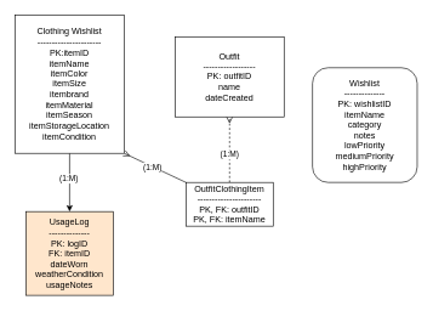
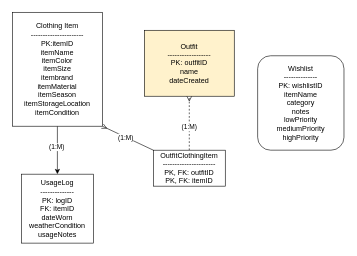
  <mxCell id="0" />
  <mxCell id="1" parent="0" />
  <mxCell id="2" value="" style="edgeStyle=orthogonalEdgeStyle;rounded=0;orthogonalLoop=1;jettySize=auto;html=1;" edge="1" parent="1" source="4"><mxGeometry relative="1" as="geometry"><mxPoint x="95" y="290" as="targetPoint" /></mxGeometry></mxCell>
  <mxCell id="3" value="(1:M)" style="edgeLabel;html=1;align=center;verticalAlign=middle;resizable=0;points=[];" vertex="1" connectable="0" parent="2"><mxGeometry x="-0.164" y="-2" relative="1" as="geometry"><mxPoint as="offset" /></mxGeometry></mxCell>
- <mxCell id="4" value="Clothing Wishlist&lt;div&gt;----------------------&lt;br&gt;&lt;div&gt;PK:&lt;span style=&quot;background-color: transparent; color: light-dark(rgb(0, 0, 0), rgb(255, 255, 255));&quot;&gt;itemID&lt;/span&gt;&lt;div&gt;itemName&lt;/div&gt;&lt;div&gt;itemColor&lt;/div&gt;&lt;div&gt;itemSize&lt;/div&gt;&lt;div&gt;itembrand&lt;/div&gt;&lt;div&gt;itemMaterial&lt;/div&gt;&lt;div&gt;itemSeason&lt;/div&gt;&lt;div&gt;itemStorageLocation&lt;/div&gt;&lt;div&gt;itemCondition&lt;/div&gt;&lt;/div&gt;&lt;/div&gt;" style="rounded=0;whiteSpace=wrap;html=1;" vertex="1" parent="1"><mxGeometry x="20" y="20" width="150" height="190" as="geometry" /></mxCell>
- <mxCell id="5" value="UsageLog&lt;div&gt;--------------&lt;/div&gt;&lt;div&gt;PK: logID&lt;/div&gt;&lt;div&gt;FK: itemID&lt;/div&gt;&lt;div&gt;dateWorn&lt;/div&gt;&lt;div&gt;weatherCondition&lt;/div&gt;&lt;div&gt;usageNotes&lt;/div&gt;" style="whiteSpace=wrap;html=1;rounded=0;fillColor=#ffe6cc;" vertex="1" parent="1"><mxGeometry x="35" y="290" width="120" height="115" as="geometry" /></mxCell>
+ <mxCell id="4" value="Clothing Item&lt;div&gt;----------------------&lt;br&gt;&lt;div&gt;PK:&lt;span style=&quot;background-color: transparent; color: light-dark(rgb(0, 0, 0), rgb(255, 255, 255));&quot;&gt;itemID&lt;/span&gt;&lt;div&gt;itemName&lt;/div&gt;&lt;div&gt;itemColor&lt;/div&gt;&lt;div&gt;itemSize&lt;/div&gt;&lt;div&gt;itembrand&lt;/div&gt;&lt;div&gt;itemMaterial&lt;/div&gt;&lt;div&gt;itemSeason&lt;/div&gt;&lt;div&gt;itemStorageLocation&lt;/div&gt;&lt;div&gt;itemCondition&lt;/div&gt;&lt;/div&gt;&lt;/div&gt;" style="rounded=0;whiteSpace=wrap;html=1;" vertex="1" parent="1"><mxGeometry x="20" y="20" width="150" height="190" as="geometry" /></mxCell>
+ <mxCell id="5" value="UsageLog&lt;div&gt;--------------&lt;/div&gt;&lt;div&gt;PK: logID&lt;/div&gt;&lt;div&gt;FK: itemID&lt;/div&gt;&lt;div&gt;dateWorn&lt;/div&gt;&lt;div&gt;weatherCondition&lt;/div&gt;&lt;div&gt;usageNotes&lt;/div&gt;" style="whiteSpace=wrap;html=1;rounded=0;" vertex="1" parent="1"><mxGeometry x="35" y="290" width="120" height="115" as="geometry" /></mxCell>
  <mxCell id="6" value="" style="rounded=0;orthogonalLoop=1;jettySize=auto;html=1;strokeColor=default;startArrow=none;startFill=0;endArrow=ERmany;endFill=0;dashed=1;" edge="1" parent="1" source="8" target="9"><mxGeometry relative="1" as="geometry" /></mxCell>
  <mxCell id="7" value="(1:M)" style="edgeLabel;html=1;align=center;verticalAlign=middle;resizable=0;points=[];" vertex="1" connectable="0" parent="6"><mxGeometry x="-0.129" y="1" relative="1" as="geometry"><mxPoint as="offset" /></mxGeometry></mxCell>
- <mxCell id="8" value="OutfitClothingItem&lt;div&gt;----------------------&lt;/div&gt;&lt;div&gt;PK, FK: outfitID&lt;/div&gt;&lt;div&gt;PK, FK: itemName&lt;/div&gt;" style="rounded=0;whiteSpace=wrap;html=1;" vertex="1" parent="1"><mxGeometry x="255" y="250" width="120" height="60" as="geometry" /></mxCell>
- <mxCell id="9" value="Outfit&lt;div&gt;------------------&lt;/div&gt;&lt;div&gt;PK: outfitID&lt;/div&gt;&lt;div&gt;name&lt;/div&gt;&lt;div&gt;dateCreated&lt;/div&gt;" style="rounded=0;whiteSpace=wrap;html=1;" vertex="1" parent="1"><mxGeometry x="240" y="50" width="150" height="110" as="geometry" /></mxCell>
+ <mxCell id="8" value="OutfitClothingItem&lt;div&gt;----------------------&lt;/div&gt;&lt;div&gt;PK, FK: outfitID&lt;/div&gt;&lt;div&gt;PK, FK: itemID&lt;/div&gt;" style="rounded=0;whiteSpace=wrap;html=1;" vertex="1" parent="1"><mxGeometry x="255" y="250" width="120" height="60" as="geometry" /></mxCell>
+ <mxCell id="9" value="Outfit&lt;div&gt;------------------&lt;/div&gt;&lt;div&gt;PK: outfitID&lt;/div&gt;&lt;div&gt;name&lt;/div&gt;&lt;div&gt;dateCreated&lt;/div&gt;" style="rounded=0;whiteSpace=wrap;html=1;fillColor=#fff2cc;" vertex="1" parent="1"><mxGeometry x="240" y="50" width="150" height="110" as="geometry" /></mxCell>
  <mxCell id="10" value="Wishlist&lt;div&gt;--------------&lt;/div&gt;&lt;div&gt;PK: wishlistID&lt;/div&gt;&lt;div&gt;itemName&lt;/div&gt;&lt;div&gt;category&lt;/div&gt;&lt;div&gt;notes&lt;/div&gt;&lt;div&gt;&lt;div&gt;lowPriority&lt;/div&gt;&lt;div&gt;mediumPriority&lt;/div&gt;&lt;div&gt;highPriority&lt;/div&gt;&lt;/div&gt;" style="whiteSpace=wrap;html=1;rounded=1;" vertex="1" parent="1"><mxGeometry x="429" y="92.5" width="144" height="157.5" as="geometry" /></mxCell>
  <mxCell id="11" value="" style="rounded=0;orthogonalLoop=1;jettySize=auto;html=1;entryX=1.013;entryY=0.987;entryDx=0;entryDy=0;entryPerimeter=0;exitX=0;exitY=0;exitDx=0;exitDy=0;endArrow=ERmany;endFill=0;" edge="1" parent="1" source="8"><mxGeometry relative="1" as="geometry"><mxPoint x="253.05" y="252.47" as="sourcePoint" /><mxPoint x="170" y="210" as="targetPoint" /></mxGeometry></mxCell>
  <mxCell id="12" value="(1:M)" style="edgeLabel;html=1;align=center;verticalAlign=middle;resizable=0;points=[];" vertex="1" connectable="0" parent="11"><mxGeometry x="0.084" relative="1" as="geometry"><mxPoint as="offset" /></mxGeometry></mxCell>
